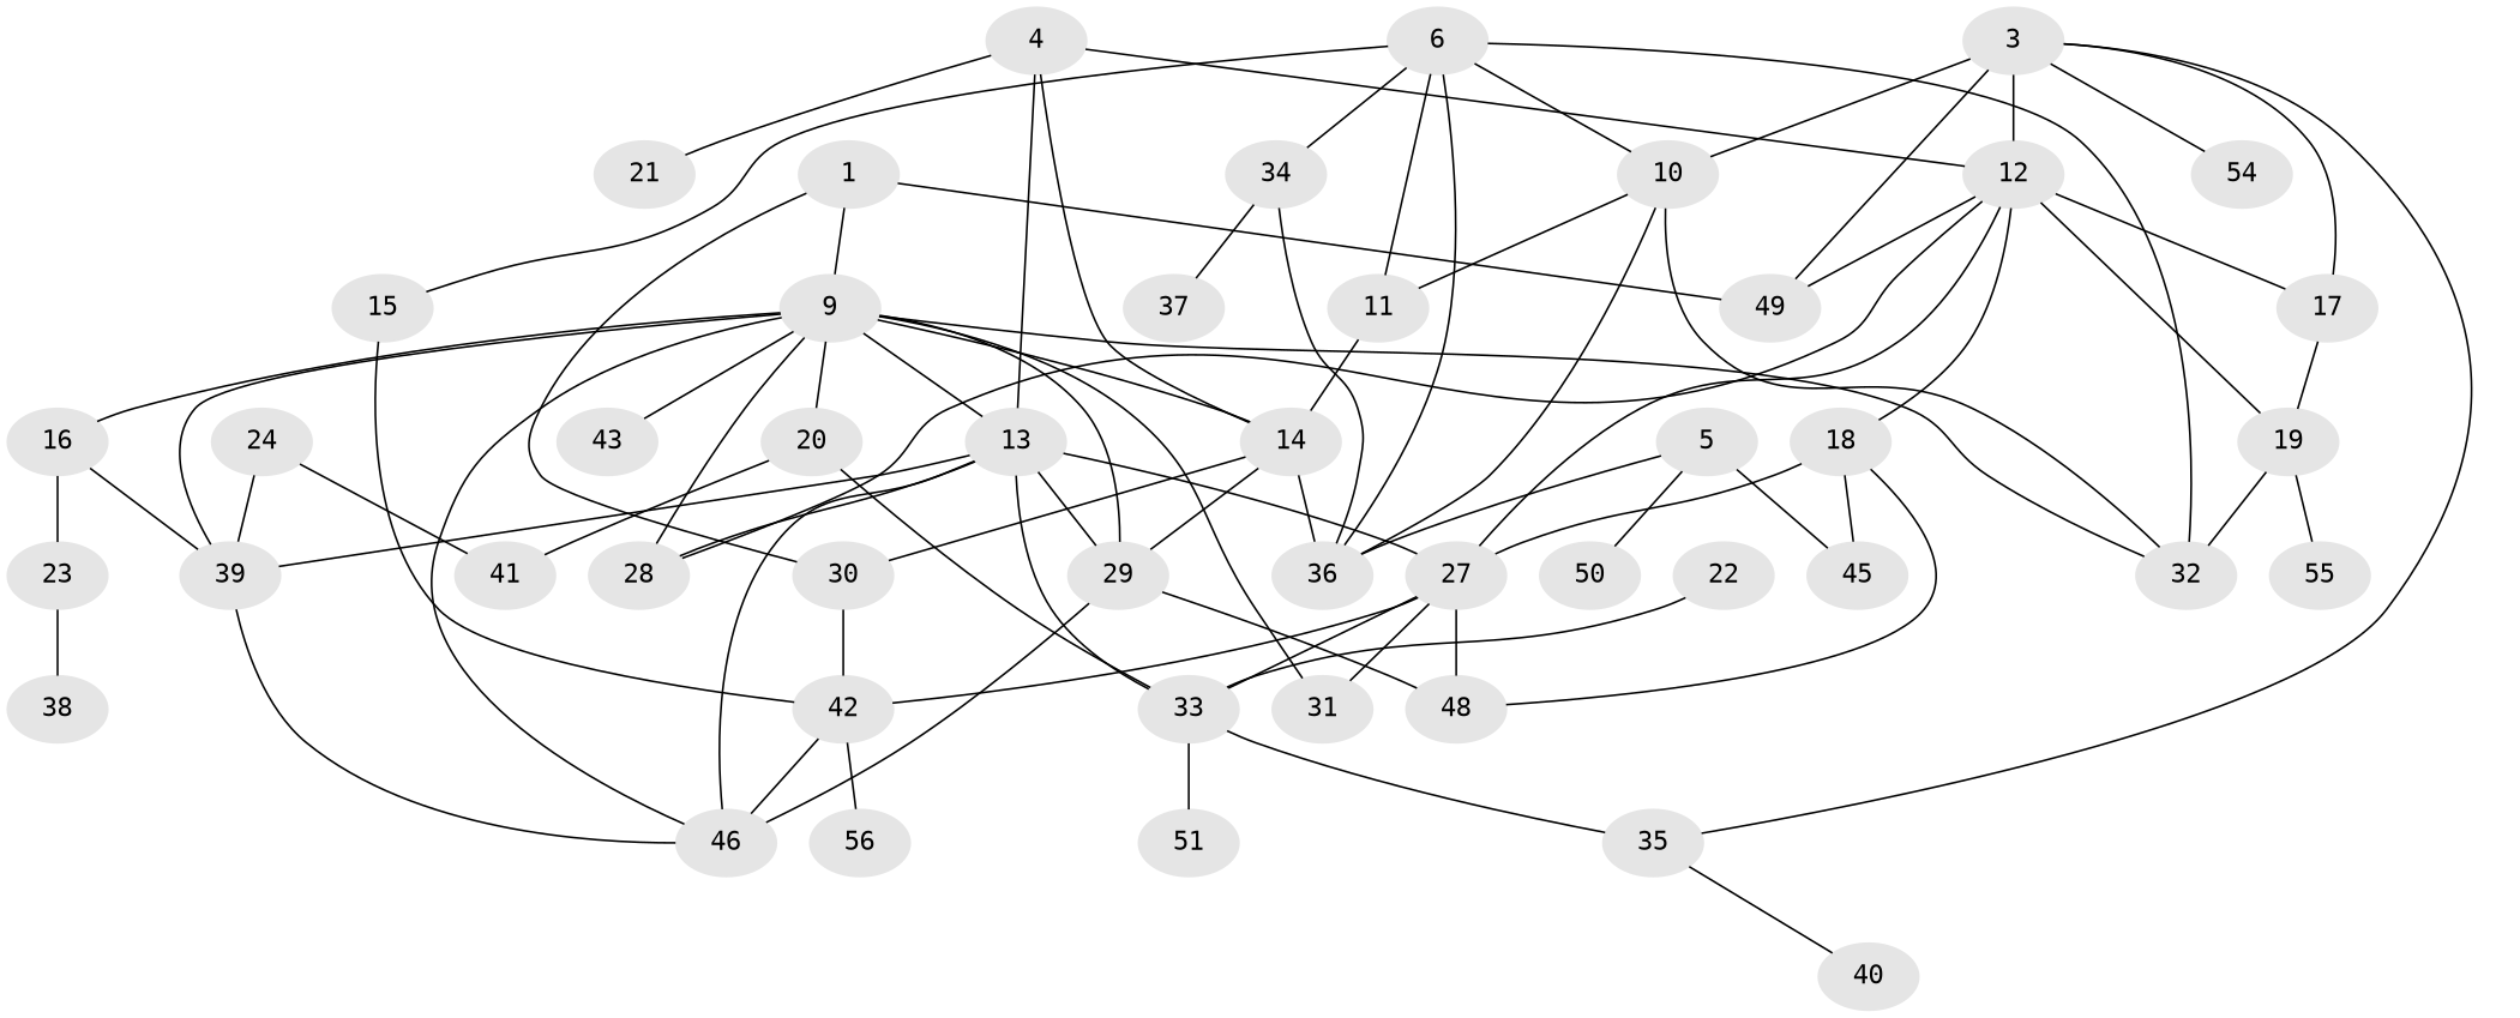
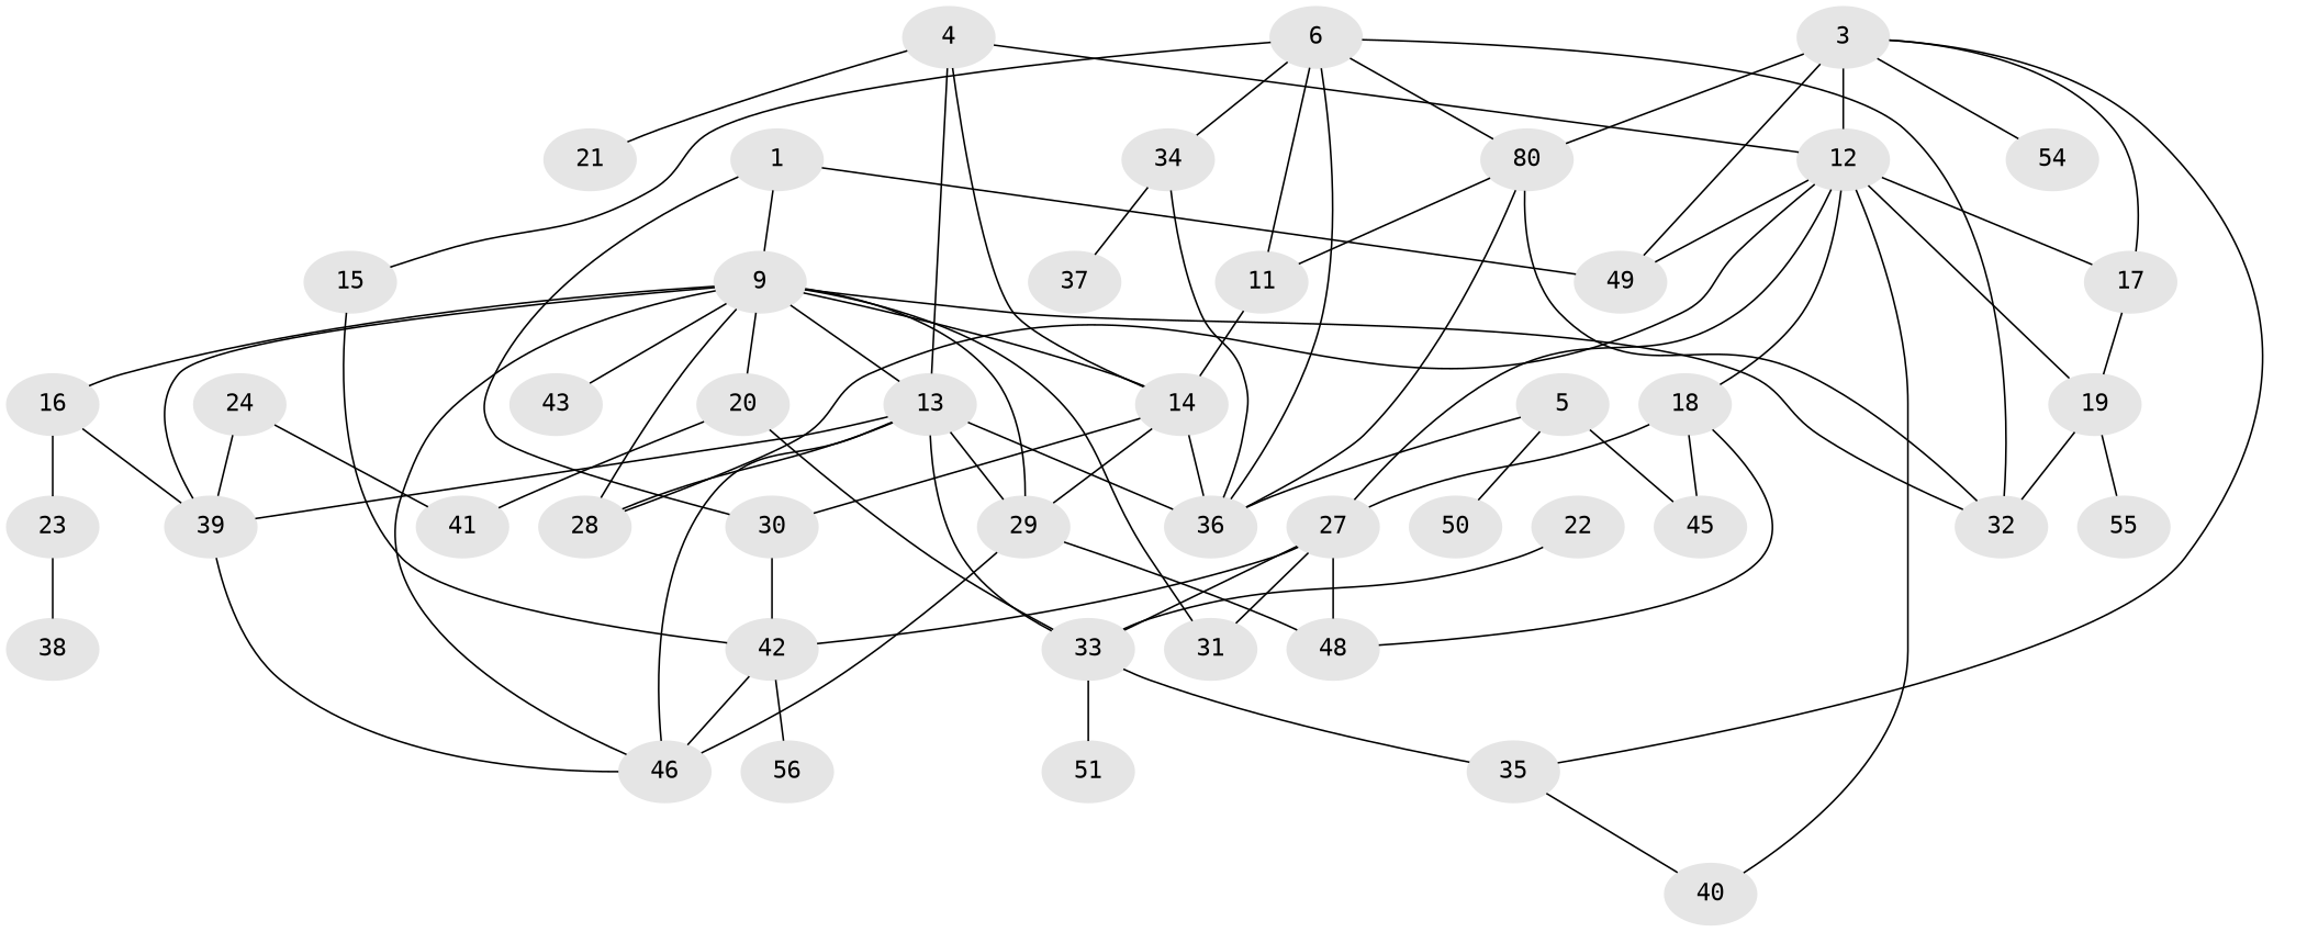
  graph {
    fontname="DejaVu Sans Mono"
    node [color=gray90 fontname="DejaVu Sans Mono" style=filled]
    edge [fontname="DejaVu Sans Mono" weight=1.0]
    1
    9
    30
    49
    14
    13
    32
    16
    20
    28
    29
    31
    39
    43
    46
    42
    36
    35
    40
    3
-   10
+   10 [label=80]
    12
    17
    54
    11
    18
    19
    27
    4
    21
    33
    5
    45
    50
    6
    15
    34
    37
    23
    41
    48
    55
    51
    56
    38
    22
    24
    1 -- 9
    1 -- 30
    1 -- 49
    9 -- 14
    9 -- 13
    9 -- 32
    9 -- 16
    9 -- 20
    9 -- 28
    9 -- 29
    9 -- 31
    9 -- 39
    9 -- 43
    9 -- 46
    30 -- 42
    14 -- 30
    14 -- 29
    14 -- 36
    13 -- 28
    13 -- 29
    13 -- 39
    13 -- 46
-   13 -- 27
+   13 -- 36
    13 -- 33 [weight=2.0]
    16 -- 39
    16 -- 23
    20 -- 33
    20 -- 41
    29 -- 46
    29 -- 48 [weight=2.0]
    39 -- 46
    42 -- 46
    42 -- 56
    35 -- 40
    3 -- 49
    3 -- 35
    3 -- 10
    3 -- 12 [weight=2.0]
    3 -- 17
    3 -- 54
    10 -- 32 [weight=3.0]
    10 -- 36
    10 -- 11
    12 -- 49
    12 -- 28
+   12 -- 40
    12 -- 17
    12 -- 18
    12 -- 19
    12 -- 27
    17 -- 19
    11 -- 14
    18 -- 27
    18 -- 45
    18 -- 48
    19 -- 32
    19 -- 55
    27 -- 31
    27 -- 42
    27 -- 33
    27 -- 48
    4 -- 14
    4 -- 13
    4 -- 12
    4 -- 21
    33 -- 35 [weight=2.0]
    33 -- 51
    5 -- 36
    5 -- 45
    5 -- 50
    6 -- 32
    6 -- 36
    6 -- 10
    6 -- 11
    6 -- 15
    6 -- 34
    15 -- 42
    34 -- 36
    34 -- 37
    23 -- 38
    22 -- 33
    24 -- 39
    24 -- 41
  }
